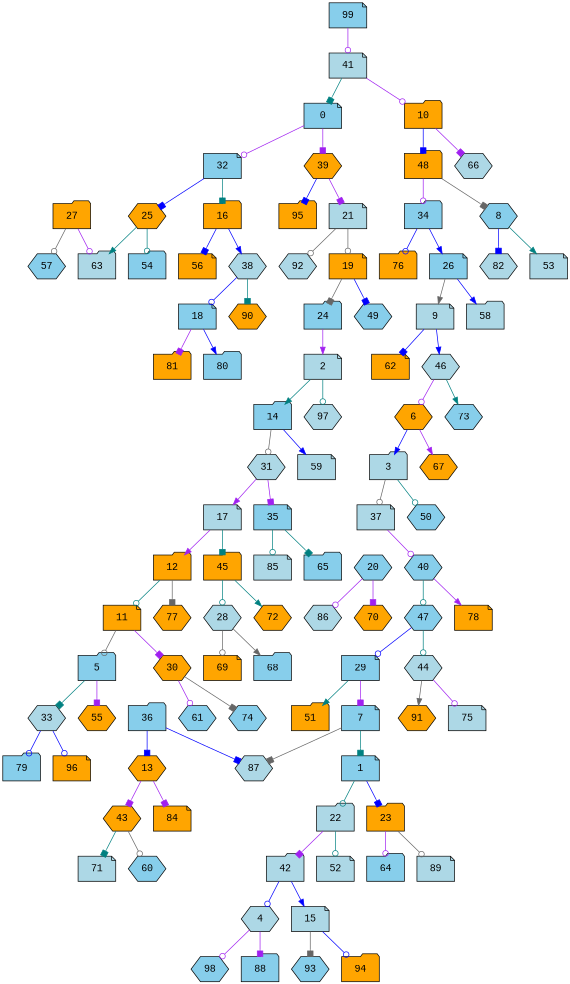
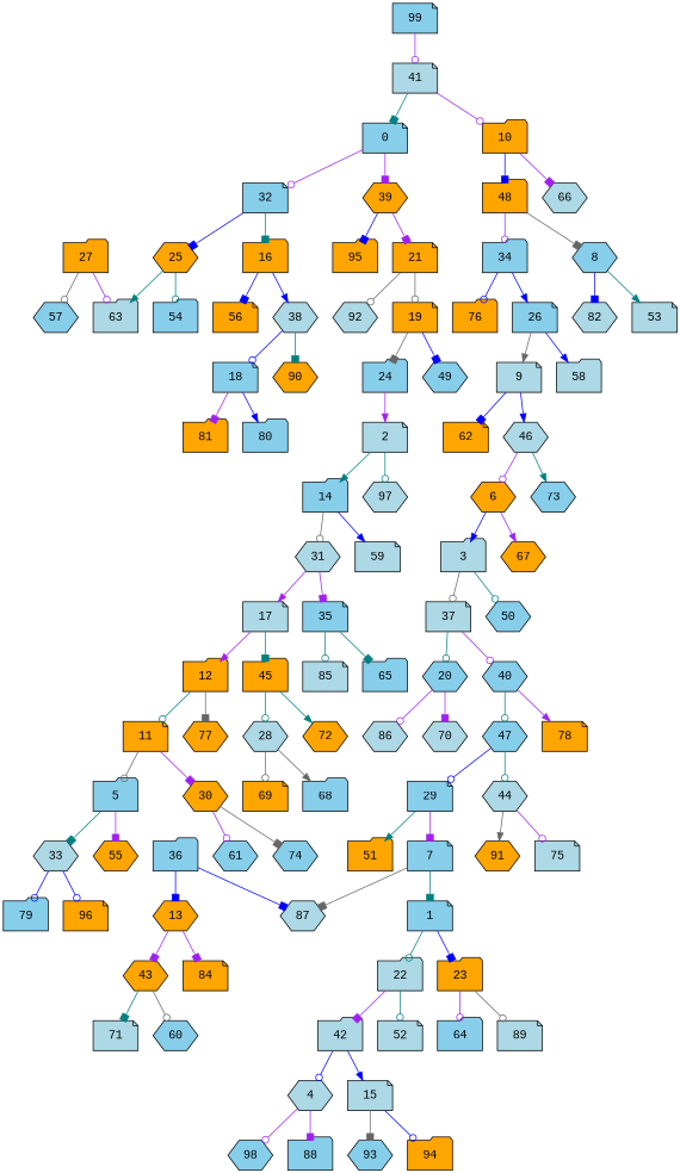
  digraph {
    fontname="Liberation Mono"
    node [fillcolor=skyblue fontname="Liberation Mono" shape=hexagon style=filled]
    edge [arrowhead=odot color=purple fontname="Liberation Mono"]
    n1 [label=0 shape=note]
    n2 [label=32 shape=note]
    n3 [fillcolor=orange label=39]
    n4 [fillcolor=orange label=16 shape=folder]
    n5 [fillcolor=orange label=25]
-   n6 [fillcolor=lightblue label=21 shape=note]
+   n6 [fillcolor=orange label=21 shape=note]
    n7 [fillcolor=orange label=95 shape=folder]
    n8 [label=1 shape=note]
    n9 [fillcolor=lightblue label=22 shape=folder]
    n10 [fillcolor=orange label=23 shape=folder]
    n11 [fillcolor=lightblue label=42 shape=folder]
    n12 [fillcolor=lightblue label=52 shape=note]
    n13 [label=64 shape=folder]
    n14 [fillcolor=lightblue label=89 shape=note]
    n15 [fillcolor=lightblue label=2 shape=note]
    n16 [label=14 shape=folder]
    n17 [fillcolor=lightblue label=97]
    n18 [fillcolor=lightblue label=31]
    n19 [fillcolor=lightblue label=59 shape=note]
    n20 [fillcolor=lightblue label=3 shape=folder]
    n21 [fillcolor=lightblue label=37 shape=note]
    n22 [label=50]
    n23 [label=20]
    n24 [label=40]
    n25 [fillcolor=lightblue label=4]
    n26 [label=98]
    n27 [label=88 shape=folder]
    n28 [label=5 shape=folder]
    n29 [fillcolor=lightblue label=33]
    n30 [fillcolor=orange label=55]
    n31 [label=79 shape=folder]
    n32 [fillcolor=orange label=96 shape=note]
    n33 [fillcolor=orange label=6]
    n34 [fillcolor=orange label=67]
    n35 [label=7 shape=note]
    n36 [fillcolor=lightblue label=87]
    n37 [label=36 shape=folder]
    n38 [fillcolor=orange label=13]
    n39 [label=8]
    n40 [fillcolor=lightblue label=53 shape=note]
    n41 [fillcolor=lightblue label=82]
    n42 [fillcolor=lightblue label=9 shape=note]
    n43 [fillcolor=lightblue label=46]
    n44 [fillcolor=orange label=62 shape=note]
    n45 [label=73]
    n46 [fillcolor=orange label=10 shape=folder]
    n47 [fillcolor=orange label=48 shape=folder]
    n48 [fillcolor=lightblue label=66]
    n49 [label=34 shape=folder]
    n50 [fillcolor=orange label=11 shape=note]
    n51 [fillcolor=orange label=30]
    n52 [label=74]
    n53 [label=61]
    n54 [fillcolor=orange label=12 shape=folder]
    n55 [fillcolor=orange label=77]
    n56 [fillcolor=orange label=43]
    n57 [fillcolor=orange label=84 shape=note]
    n58 [fillcolor=lightblue label=71 shape=note]
    n59 [label=60]
    n60 [fillcolor=lightblue label=17 shape=note]
    n61 [label=35 shape=note]
    n62 [fillcolor=lightblue label=15 shape=note]
    n63 [label=93]
    n64 [fillcolor=orange label=94 shape=folder]
    n65 [fillcolor=lightblue label=38]
    n66 [fillcolor=orange label=56 shape=note]
    n67 [label=18 shape=note]
    n68 [fillcolor=orange label=90]
    n69 [fillcolor=orange label=45 shape=folder]
    n70 [fillcolor=lightblue label=28]
    n71 [fillcolor=orange label=72]
    n72 [label=80 shape=folder]
    n73 [fillcolor=orange label=81 shape=folder]
    n74 [fillcolor=orange label=19 shape=note]
    n75 [label=24 shape=folder]
    n76 [label=49]
    n77 [fillcolor=lightblue label=86]
-   n78 [fillcolor=orange label=70]
+   n78 [fillcolor=lightblue label=70]
    n79 [fillcolor=lightblue label=92]
    n80 [label=54 shape=folder]
    n81 [fillcolor=lightblue label=63 shape=folder]
    n82 [fillcolor=orange label=27 shape=folder]
    n83 [label=57]
    n84 [label=26 shape=note]
    n85 [fillcolor=lightblue label=58 shape=folder]
    n86 [fillcolor=orange label=69 shape=note]
    n87 [label=68 shape=folder]
    n88 [label=29 shape=note]
    n89 [fillcolor=orange label=51 shape=folder]
    n90 [fillcolor=lightblue label=85 shape=note]
    n91 [label=65 shape=folder]
    n92 [fillcolor=orange label=76 shape=folder]
    n93 [label=47]
    n94 [fillcolor=orange label=78 shape=note]
    n95 [fillcolor=lightblue label=44]
    n96 [fillcolor=lightblue label=41 shape=note]
    n97 [fillcolor=lightblue label=75 shape=note]
    n98 [fillcolor=orange label=91]
    n99 [label=99 shape=note]
    n1 -> n2
    n1 -> n3 [arrowhead=box]
    n2 -> n4 [arrowhead=box color=teal]
    n2 -> n5 [arrowhead=box color=blue]
    n3 -> n6 [arrowhead=box]
    n3 -> n7 [arrowhead=box color=blue]
    n4 -> n65 [arrowhead=normal color=blue]
    n4 -> n66 [arrowhead=box color=blue]
    n5 -> n80 [color=teal]
    n5 -> n81 [arrowhead=normal color=teal]
    n6 -> n74 [color=gray40]
    n6 -> n79 [color=gray40]
    n8 -> n9 [color=teal]
    n8 -> n10 [arrowhead=box color=blue]
    n9 -> n11 [arrowhead=box]
    n9 -> n12 [color=teal]
    n10 -> n13
    n10 -> n14 [color=gray40]
    n11 -> n25 [color=blue]
    n11 -> n62 [arrowhead=normal color=blue]
    n15 -> n16 [arrowhead=normal color=teal]
    n15 -> n17 [color=teal]
    n16 -> n18 [color=gray40]
    n16 -> n19 [arrowhead=normal color=blue]
    n18 -> n60 [arrowhead=normal]
    n18 -> n61 [arrowhead=box]
    n20 -> n21 [color=gray40]
    n20 -> n22 [color=teal]
+   n21 -> n23 [color=teal]
    n21 -> n24
    n23 -> n77
    n23 -> n78 [arrowhead=box]
    n24 -> n93 [color=teal]
    n24 -> n94 [arrowhead=normal]
    n25 -> n26
    n25 -> n27 [arrowhead=box]
    n28 -> n29 [arrowhead=box color=teal]
    n28 -> n30 [arrowhead=box]
    n29 -> n31 [color=blue]
    n29 -> n32 [color=blue]
    n33 -> n20 [arrowhead=normal color=blue]
    n33 -> n34 [arrowhead=normal]
    n35 -> n8 [arrowhead=box color=teal]
    n35 -> n36 [arrowhead=box color=gray40]
    n37 -> n36 [arrowhead=box color=blue]
    n37 -> n38 [arrowhead=box color=blue]
    n38 -> n56 [arrowhead=box]
    n38 -> n57 [arrowhead=box]
    n39 -> n40 [arrowhead=normal color=teal]
    n39 -> n41 [arrowhead=box color=blue]
    n42 -> n43 [arrowhead=normal color=blue]
    n42 -> n44 [arrowhead=box color=blue]
    n43 -> n33
    n43 -> n45 [arrowhead=normal color=teal]
    n46 -> n47 [arrowhead=box color=blue]
    n46 -> n48 [arrowhead=box]
    n47 -> n39 [arrowhead=box color=gray40]
    n47 -> n49
    n49 -> n84 [arrowhead=normal color=blue]
    n49 -> n92 [color=blue]
    n50 -> n28 [color=gray40]
    n50 -> n51 [arrowhead=box]
    n51 -> n52 [arrowhead=box color=gray40]
    n51 -> n53
    n54 -> n50 [color=teal]
    n54 -> n55 [arrowhead=box color=gray40]
    n56 -> n58 [arrowhead=box color=teal]
    n56 -> n59 [color=gray40]
    n60 -> n54 [arrowhead=normal]
    n60 -> n69 [arrowhead=box color=teal]
    n61 -> n90 [color=teal]
    n61 -> n91 [arrowhead=box color=teal]
    n62 -> n63 [arrowhead=box color=gray40]
    n62 -> n64 [color=blue]
    n65 -> n67 [color=blue]
    n65 -> n68 [arrowhead=box color=teal]
    n67 -> n72 [arrowhead=normal color=blue]
    n67 -> n73 [arrowhead=box]
    n69 -> n70 [color=teal]
    n69 -> n71 [arrowhead=normal color=teal]
    n70 -> n86 [color=gray40]
    n70 -> n87 [arrowhead=normal color=gray40]
    n74 -> n75 [arrowhead=box color=gray40]
    n74 -> n76 [arrowhead=box color=blue]
    n75 -> n15 [arrowhead=normal]
    n82 -> n81
    n82 -> n83 [color=gray40]
    n84 -> n42 [arrowhead=normal color=gray40]
    n84 -> n85 [arrowhead=normal color=blue]
    n88 -> n35 [arrowhead=box]
    n88 -> n89 [arrowhead=normal color=teal]
    n93 -> n88 [color=blue]
    n93 -> n95 [color=teal]
    n95 -> n97
    n95 -> n98 [arrowhead=normal color=gray40]
    n96 -> n1 [arrowhead=box color=teal]
    n96 -> n46
    n99 -> n96
  }
